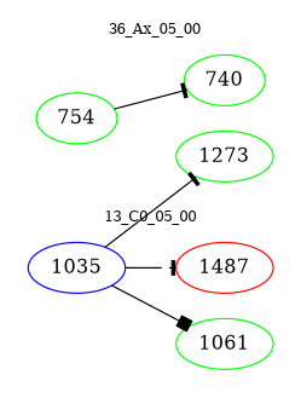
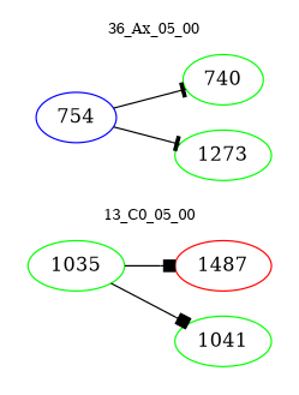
  digraph {
    rankdir=LR
    node [color=green]
    edge [arrowhead=tee color=black]
-   n1 [label=754]
+   n1 [color=blue label=754]
    n2 [label=740]
    n3 [label=1273]
-   n4 [color=blue label=1035]
-   n5 [label=1061]
+   n4 [label=1035]
+   n5 [label=1041]
    n6 [color=red label=1487]
    subgraph cluster_1 {
      color=white
      fontsize=10
      label="36_Ax_05_00"
      n1
      n2
      n3
    }
    subgraph cluster_2 {
      color=white
      fontsize=10
      label="13_C0_05_00"
      n4
      n5
      n6
    }
    n1 -> n2
-   n4 -> n3
+   n1 -> n3
    n4 -> n5 [arrowhead=box]
-   n4 -> n6
+   n4 -> n6 [arrowhead=box]
  }
